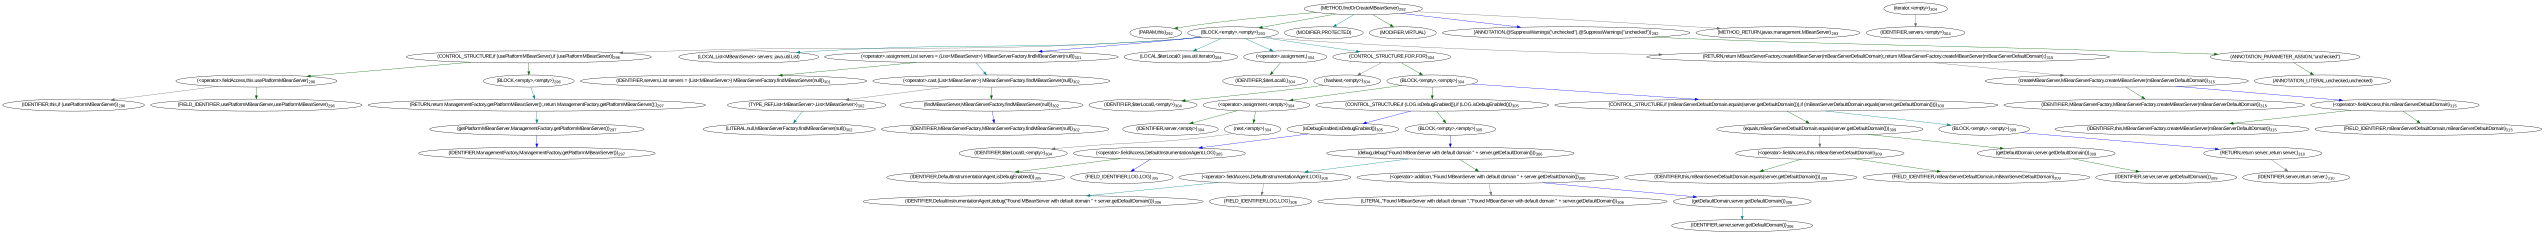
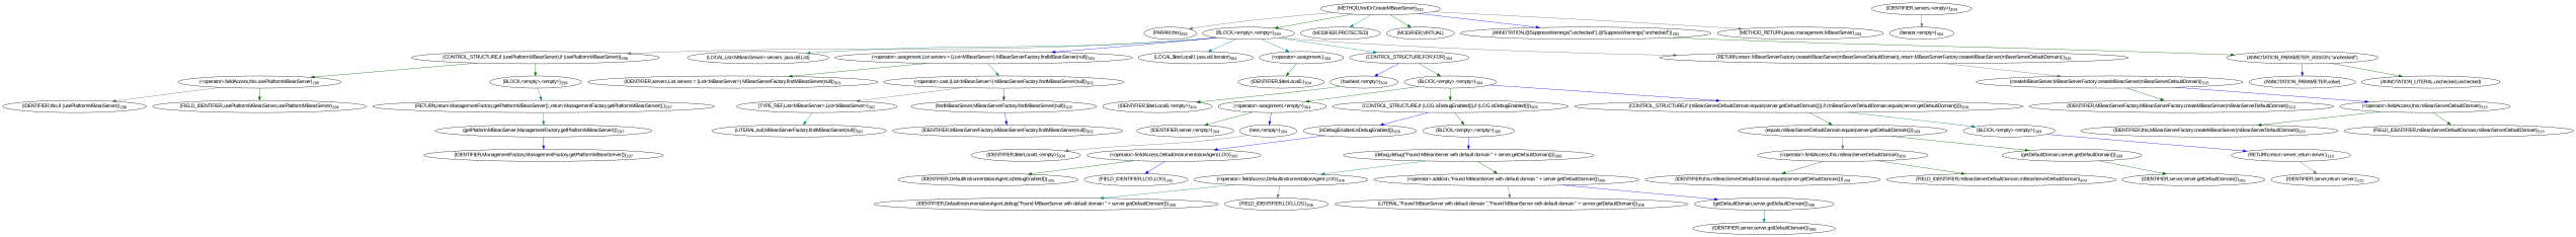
  digraph {
    fontname="Liberation Sans"
    node [fontname="Liberation Sans"]
    edge [color=darkgreen fontname="Liberation Sans"]
    n1 [label=<(METHOD,findOrCreateMBeanServer)<SUB>292</SUB>>]
    n2 [label=<(PARAM,this)<SUB>292</SUB>>]
    n3 [label=<(BLOCK,&lt;empty&gt;,&lt;empty&gt;)<SUB>293</SUB>>]
    n4 [label=<(MODIFIER,PROTECTED)>]
    n5 [label=<(MODIFIER,VIRTUAL)>]
    n6 [label=<(ANNOTATION,@SuppressWarnings(&quot;unchecked&quot;),@SuppressWarnings(&quot;unchecked&quot;))<SUB>292</SUB>>]
    n7 [label=<(METHOD_RETURN,javax.management.MBeanServer)<SUB>293</SUB>>]
    n8 [label=<(CONTROL_STRUCTURE,if (usePlatformMBeanServer),if (usePlatformMBeanServer))<SUB>296</SUB>>]
    n9 [label=<(LOCAL,List&lt;MBeanServer&gt; servers: java.util.List)>]
    n10 [label=<(&lt;operator&gt;.assignment,List servers = (List&lt;MBeanServer&gt;) MBeanServerFactory.findMBeanServer(null))<SUB>301</SUB>>]
    n11 [label=<(LOCAL,$iterLocal0: java.util.Iterator)<SUB>304</SUB>>]
    n12 [label=<(&lt;operator&gt;.assignment,)<SUB>304</SUB>>]
    n13 [label=<(CONTROL_STRUCTURE,FOR,FOR)<SUB>304</SUB>>]
    n14 [label=<(RETURN,return MBeanServerFactory.createMBeanServer(mBeanServerDefaultDomain);,return MBeanServerFactory.createMBeanServer(mBeanServerDefaultDomain);)<SUB>315</SUB>>]
    n15 [label=<(ANNOTATION_PARAMETER_ASSIGN,&quot;unchecked&quot;)>]
    n16 [label=<(&lt;operator&gt;.fieldAccess,this.usePlatformMBeanServer)<SUB>296</SUB>>]
    n17 [label=<(BLOCK,&lt;empty&gt;,&lt;empty&gt;)<SUB>296</SUB>>]
    n18 [label=<(IDENTIFIER,servers,List servers = (List&lt;MBeanServer&gt;) MBeanServerFactory.findMBeanServer(null))<SUB>301</SUB>>]
    n19 [label=<(&lt;operator&gt;.cast,(List&lt;MBeanServer&gt;) MBeanServerFactory.findMBeanServer(null))<SUB>302</SUB>>]
    n20 [label=<(IDENTIFIER,$iterLocal0,)<SUB>304</SUB>>]
    n21 [label=<(hasNext,&lt;empty&gt;)<SUB>304</SUB>>]
    n22 [label=<(BLOCK,&lt;empty&gt;,&lt;empty&gt;)<SUB>304</SUB>>]
    n23 [label=<(createMBeanServer,MBeanServerFactory.createMBeanServer(mBeanServerDefaultDomain))<SUB>315</SUB>>]
    n24 [label=<(IDENTIFIER,this,if (usePlatformMBeanServer))<SUB>296</SUB>>]
    n25 [label=<(FIELD_IDENTIFIER,usePlatformMBeanServer,usePlatformMBeanServer)<SUB>296</SUB>>]
    n26 [label=<(RETURN,return ManagementFactory.getPlatformMBeanServer();,return ManagementFactory.getPlatformMBeanServer();)<SUB>297</SUB>>]
    n27 [label=<(getPlatformMBeanServer,ManagementFactory.getPlatformMBeanServer())<SUB>297</SUB>>]
    n28 [label=<(IDENTIFIER,ManagementFactory,ManagementFactory.getPlatformMBeanServer())<SUB>297</SUB>>]
    n29 [label=<(TYPE_REF,List&lt;MBeanServer&gt;,List&lt;MBeanServer&gt;)<SUB>302</SUB>>]
    n30 [label=<(findMBeanServer,MBeanServerFactory.findMBeanServer(null))<SUB>302</SUB>>]
    n31 [label=<(LITERAL,null,MBeanServerFactory.findMBeanServer(null))<SUB>302</SUB>>]
    n32 [label=<(IDENTIFIER,MBeanServerFactory,MBeanServerFactory.findMBeanServer(null))<SUB>302</SUB>>]
    n33 [label=<(iterator,&lt;empty&gt;)<SUB>304</SUB>>]
    n34 [label=<(IDENTIFIER,servers,&lt;empty&gt;)<SUB>304</SUB>>]
    n35 [label=<(IDENTIFIER,$iterLocal0,&lt;empty&gt;)<SUB>304</SUB>>]
    n36 [label=<(&lt;operator&gt;.assignment,&lt;empty&gt;)<SUB>304</SUB>>]
    n37 [label=<(CONTROL_STRUCTURE,if (LOG.isDebugEnabled()),if (LOG.isDebugEnabled()))<SUB>305</SUB>>]
    n38 [label=<(CONTROL_STRUCTURE,if (mBeanServerDefaultDomain.equals(server.getDefaultDomain())),if (mBeanServerDefaultDomain.equals(server.getDefaultDomain())))<SUB>309</SUB>>]
    n39 [label=<(IDENTIFIER,server,&lt;empty&gt;)<SUB>304</SUB>>]
    n40 [label=<(next,&lt;empty&gt;)<SUB>304</SUB>>]
    n41 [label=<(isDebugEnabled,isDebugEnabled())<SUB>305</SUB>>]
    n42 [label=<(BLOCK,&lt;empty&gt;,&lt;empty&gt;)<SUB>305</SUB>>]
    n43 [label=<(equals,mBeanServerDefaultDomain.equals(server.getDefaultDomain()))<SUB>309</SUB>>]
    n44 [label=<(BLOCK,&lt;empty&gt;,&lt;empty&gt;)<SUB>309</SUB>>]
    n45 [label=<(IDENTIFIER,$iterLocal0,&lt;empty&gt;)<SUB>304</SUB>>]
    n46 [label=<(&lt;operator&gt;.fieldAccess,DefaultInstrumentationAgent.LOG)<SUB>305</SUB>>]
    n47 [label=<(debug,debug(&quot;Found MBeanServer with default domain &quot; + server.getDefaultDomain()))<SUB>306</SUB>>]
    n48 [label=<(IDENTIFIER,DefaultInstrumentationAgent,isDebugEnabled())<SUB>305</SUB>>]
    n49 [label=<(FIELD_IDENTIFIER,LOG,LOG)<SUB>305</SUB>>]
    n50 [label=<(&lt;operator&gt;.fieldAccess,DefaultInstrumentationAgent.LOG)<SUB>306</SUB>>]
    n51 [label=<(&lt;operator&gt;.addition,&quot;Found MBeanServer with default domain &quot; + server.getDefaultDomain())<SUB>306</SUB>>]
    n52 [label=<(IDENTIFIER,DefaultInstrumentationAgent,debug(&quot;Found MBeanServer with default domain &quot; + server.getDefaultDomain()))<SUB>306</SUB>>]
    n53 [label=<(FIELD_IDENTIFIER,LOG,LOG)<SUB>306</SUB>>]
    n54 [label=<(LITERAL,&quot;Found MBeanServer with default domain &quot;,&quot;Found MBeanServer with default domain &quot; + server.getDefaultDomain())<SUB>306</SUB>>]
    n55 [label=<(getDefaultDomain,server.getDefaultDomain())<SUB>306</SUB>>]
    n56 [label=<(IDENTIFIER,server,server.getDefaultDomain())<SUB>306</SUB>>]
    n57 [label=<(&lt;operator&gt;.fieldAccess,this.mBeanServerDefaultDomain)<SUB>309</SUB>>]
    n58 [label=<(getDefaultDomain,server.getDefaultDomain())<SUB>309</SUB>>]
    n59 [label=<(RETURN,return server;,return server;)<SUB>310</SUB>>]
    n60 [label=<(IDENTIFIER,this,mBeanServerDefaultDomain.equals(server.getDefaultDomain()))<SUB>309</SUB>>]
    n61 [label=<(FIELD_IDENTIFIER,mBeanServerDefaultDomain,mBeanServerDefaultDomain)<SUB>309</SUB>>]
    n62 [label=<(IDENTIFIER,server,server.getDefaultDomain())<SUB>309</SUB>>]
    n63 [label=<(IDENTIFIER,server,return server;)<SUB>310</SUB>>]
    n64 [label=<(IDENTIFIER,MBeanServerFactory,MBeanServerFactory.createMBeanServer(mBeanServerDefaultDomain))<SUB>315</SUB>>]
    n65 [label=<(&lt;operator&gt;.fieldAccess,this.mBeanServerDefaultDomain)<SUB>315</SUB>>]
    n66 [label=<(IDENTIFIER,this,MBeanServerFactory.createMBeanServer(mBeanServerDefaultDomain))<SUB>315</SUB>>]
    n67 [label=<(FIELD_IDENTIFIER,mBeanServerDefaultDomain,mBeanServerDefaultDomain)<SUB>315</SUB>>]
+   n68 [label=<(ANNOTATION_PARAMETER,value)>]
    n69 [label=<(ANNOTATION_LITERAL,unchecked,unchecked)>]
-   n1 -> n2
+   n1 -> n2 [color=gray40]
    n1 -> n3
    n1 -> n4 [color=teal]
    n1 -> n5
    n1 -> n6 [color=blue]
    n1 -> n7 [color=gray40]
    n3 -> n8 [color=gray40]
    n3 -> n9 [color=teal]
    n3 -> n10 [color=blue]
    n3 -> n11 [color=teal]
    n3 -> n12 [color=teal]
    n3 -> n13 [color=teal]
    n3 -> n14 [color=gray40]
    n6 -> n15
    n8 -> n16
    n8 -> n17
    n10 -> n18
    n10 -> n19 [color=teal]
    n12 -> n20
-   n13 -> n21 [color=gray40]
+   n13 -> n21 [color=blue]
    n13 -> n22
    n14 -> n23 [color=gray40]
+   n15 -> n68 [color=blue]
    n15 -> n69
    n16 -> n24 [color=gray40]
    n16 -> n25
    n17 -> n26 [color=teal]
    n19 -> n29 [color=gray40]
    n19 -> n30
    n21 -> n35
    n22 -> n36
    n22 -> n37
    n22 -> n38 [color=blue]
    n23 -> n64
    n23 -> n65 [color=blue]
    n26 -> n27 [color=teal]
    n27 -> n28 [color=blue]
    n29 -> n31 [color=teal]
    n30 -> n32 [color=blue]
-   n33 -> n34 [color=gray40]
+   n34 -> n33 [color=gray40]
    n36 -> n39
-   n36 -> n40
+   n36 -> n40 [color=blue]
    n37 -> n41 [color=blue]
    n37 -> n42
    n38 -> n43
    n38 -> n44 [color=teal]
    n40 -> n45 [color=gray40]
    n41 -> n46 [color=blue]
    n42 -> n47 [color=blue]
    n43 -> n57 [color=gray40]
    n43 -> n58
    n44 -> n59 [color=blue]
    n46 -> n48
    n46 -> n49 [color=blue]
    n47 -> n50 [color=teal]
    n47 -> n51
    n50 -> n52 [color=teal]
    n50 -> n53 [color=gray40]
    n51 -> n54 [color=gray40]
    n51 -> n55 [color=blue]
    n55 -> n56 [color=teal]
    n57 -> n60
    n57 -> n61
    n58 -> n62
    n59 -> n63 [color=gray40]
    n65 -> n66
    n65 -> n67
  }
